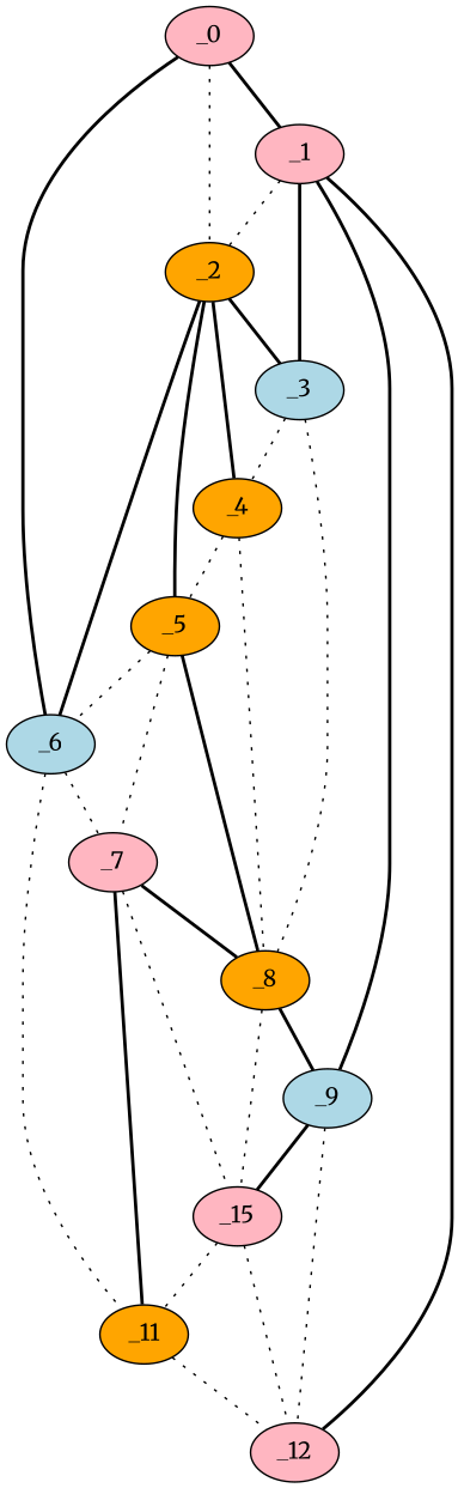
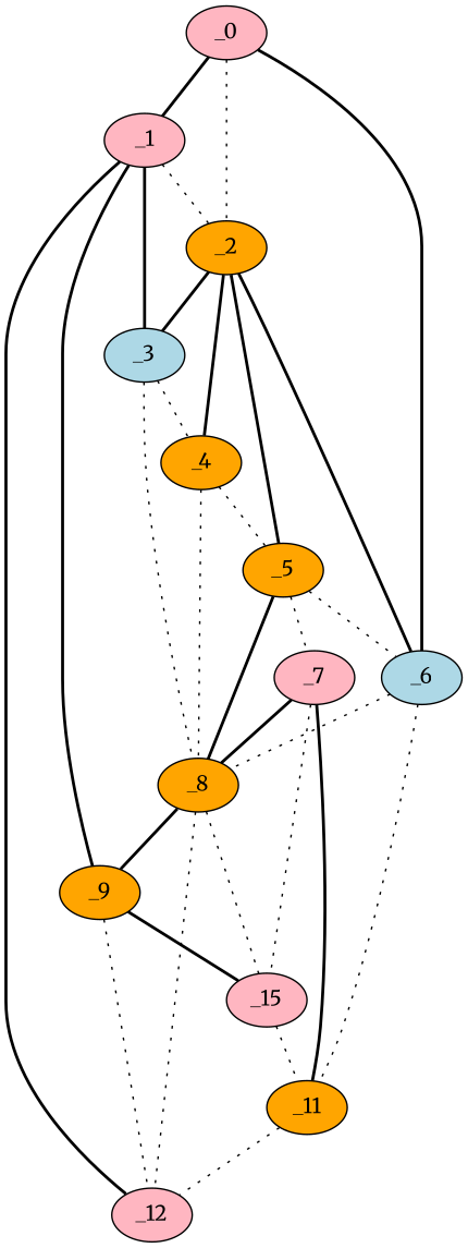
  graph {
    fontname=Merriweather
    node [fillcolor=orange fontname=Merriweather style=filled x=82 y=74]
    edge [fontname=Merriweather style=dotted valence=2]
    _0 [fillcolor=lightpink x=5 y=30]
    _1 [fillcolor=lightpink x=27 y=76]
    _2 [y=49]
    _6 [fillcolor=lightblue x=104 y=28]
    _3 [fillcolor=lightblue y=66]
-   _9 [fillcolor=lightblue x=107]
+   _9 [x=107]
    _12 [fillcolor=lightpink x=125]
    _4 [x=92 y=53]
    _5 [x=94 y=48]
    _7 [fillcolor=lightpink x=105 y=43]
    _11 [x=125 y=52]
    _8 [x=107 y=60]
    n13 [fillcolor=lightpink label=_15 x=112 y=60]
    _0 -- _1 [style=bold valence=1]
    _0 -- _2
    _0 -- _6 [style=bold valence=1]
    _1 -- _2
    _1 -- _3 [style=bold valence=1]
    _1 -- _9 [style=bold]
    _1 -- _12 [style=bold valence=1]
    _2 -- _6 [style=bold]
    _2 -- _3 [style=bold]
    _2 -- _4 [style=bold]
    _2 -- _5 [style=bold]
-   _6 -- _7
+   _6 -- _8
    _6 -- _11 [valence=1]
    _3 -- _4 [valence=1]
    _3 -- _8
    _9 -- _12
    _9 -- n13 [style=bold]
    _4 -- _5 [valence=1]
    _4 -- _8
    _5 -- _6
    _5 -- _7
    _5 -- _8 [style=bold]
    _7 -- _11 [style=bold valence=1]
    _7 -- _8 [style=bold valence=1]
    _7 -- n13 [valence=1]
    _11 -- _12 [valence=1]
    _8 -- _9 [style=bold]
    _8 -- n13 [valence=1]
-   n13 -- _12 [valence=1]
+   _8 -- _12 [valence=1]
    n13 -- _11
  }
